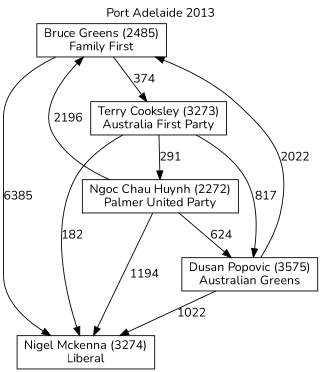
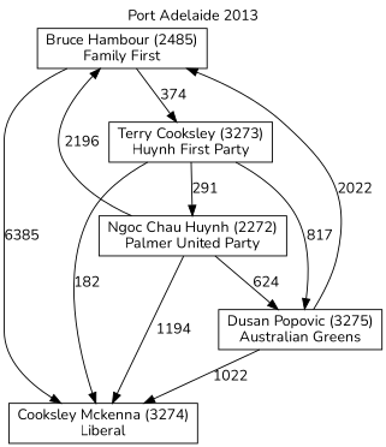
  digraph {
    fontname=Nunito
    label="Port Adelaide 2013"
    labelloc=t
    mclimit=10
    node [fontname=Nunito shape=box]
    edge [fontname=Nunito]
-   n1 [label="Nigel Mckenna (3274)\nLiberal"]
-   n2 [label="Bruce Greens (2485)\nFamily First"]
-   n3 [label="Terry Cooksley (3273)\nAustralia First Party"]
-   n4 [label="Dusan Popovic (3575)\nAustralian Greens"]
+   n1 [label="Cooksley Mckenna (3274)\nLiberal"]
+   n2 [label="Bruce Hambour (2485)\nFamily First"]
+   n3 [label="Terry Cooksley (3273)\nHuynh First Party"]
+   n4 [label="Dusan Popovic (3275)\nAustralian Greens"]
    n5 [label="Ngoc Chau Huynh (2272)\nPalmer United Party"]
    n2 -> n1 [label=6385]
    n2 -> n3 [label=374]
    n3 -> n1 [label=182]
    n3 -> n4 [label=817]
    n3 -> n5 [label=291]
    n4 -> n1 [label=1022]
    n4 -> n2 [label=2022]
    n5 -> n1 [label=1194]
    n5 -> n2 [label=2196]
    n5 -> n4 [label=624]
  }
